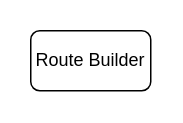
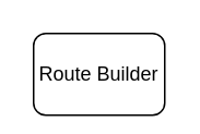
  <mxCell id="0" value="" />
  <mxCell id="1" parent="0" />
- <mxCell id="2" value="Route Builder" style="rounded=1;whiteSpace=wrap;html=1;" parent="1" vertex="1"><mxGeometry x="20" y="20" width="80" height="40" as="geometry" /></mxCell>
+ <mxCell id="2" value="Route Builder" style="rounded=1;whiteSpace=wrap;html=1;" parent="1" vertex="1"><mxGeometry x="20" y="20" width="80" height="50" as="geometry" /></mxCell>
